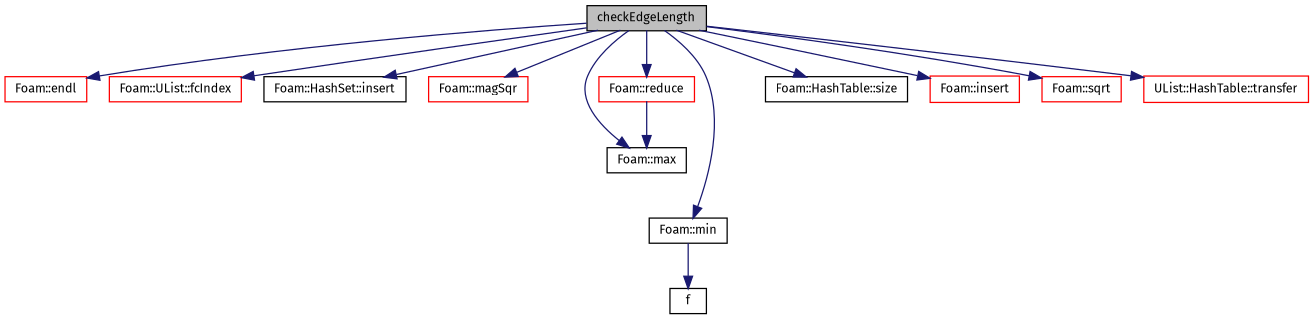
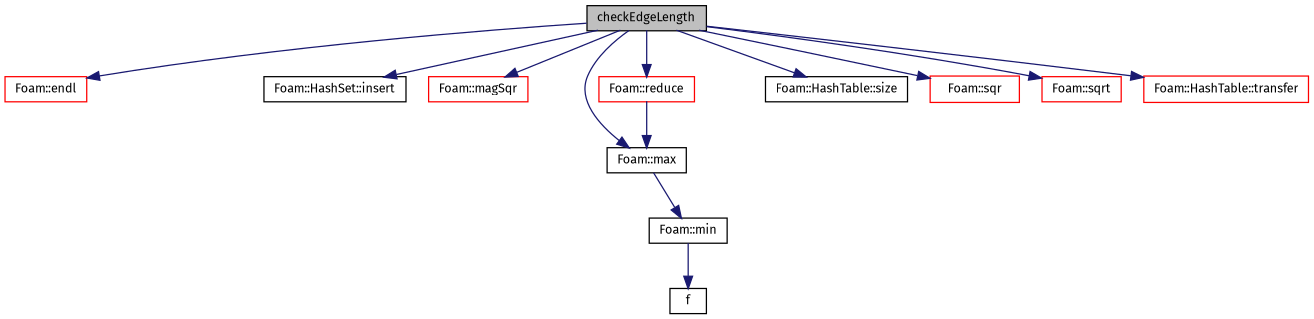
  digraph {
    fontname="Fira Sans"
    rankdir=TB
    node [color=red fontname="Fira Sans" fontsize=10 shape=record]
    edge [color=midnightblue fontname="Fira Sans" fontsize=10 labelfontname=Helvetica labelfontsize=10 style=solid]
    n1 [color=black fillcolor=grey75 fontcolor=black height=0.2 label=checkEdgeLength style=filled width=0.4]
    n2 [height=0.2 label="Foam::endl" width=0.4]
-   n3 [height=0.2 label="Foam::UList::fcIndex" width=0.4]
    n4 [color=black height=0.2 label="Foam::HashSet::insert" width=0.4]
    n5 [height=0.2 label="Foam::magSqr" width=0.4]
    n6 [color=black height=0.2 label="Foam::max" width=0.4]
    n7 [color=black height=0.2 label="Foam::min" width=0.4]
    n8 [height=0.2 label="Foam::reduce" width=0.4]
    n9 [color=black height=0.2 label="Foam::HashTable::size" width=0.4]
-   n10 [height=0.2 label="Foam::insert" width=0.4]
+   n10 [height=0.2 label="Foam::sqr" width=0.4]
    n11 [height=0.2 label="Foam::sqrt" width=0.4]
-   n12 [height=0.2 label="UList::HashTable::transfer" width=0.4]
+   n12 [height=0.2 label="Foam::HashTable::transfer" width=0.4]
    n13 [color=black height=0.2 label=f width=0.4]
    n1 -> n2
-   n1 -> n3
    n1 -> n4
    n1 -> n5
    n1 -> n6
-   n1 -> n7
+   n6 -> n7
    n1 -> n8
    n1 -> n9
    n1 -> n10
    n1 -> n11
    n1 -> n12
    n7 -> n13
    n8 -> n6
  }
